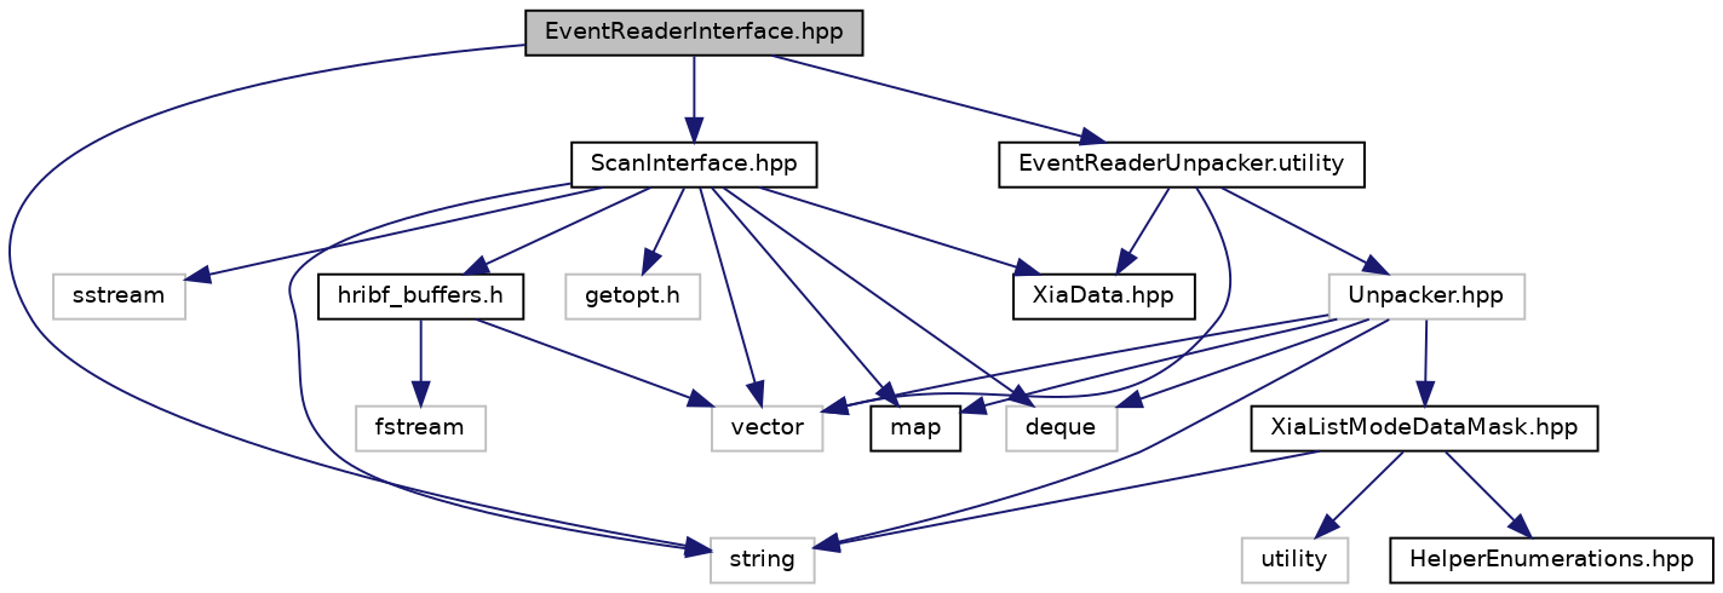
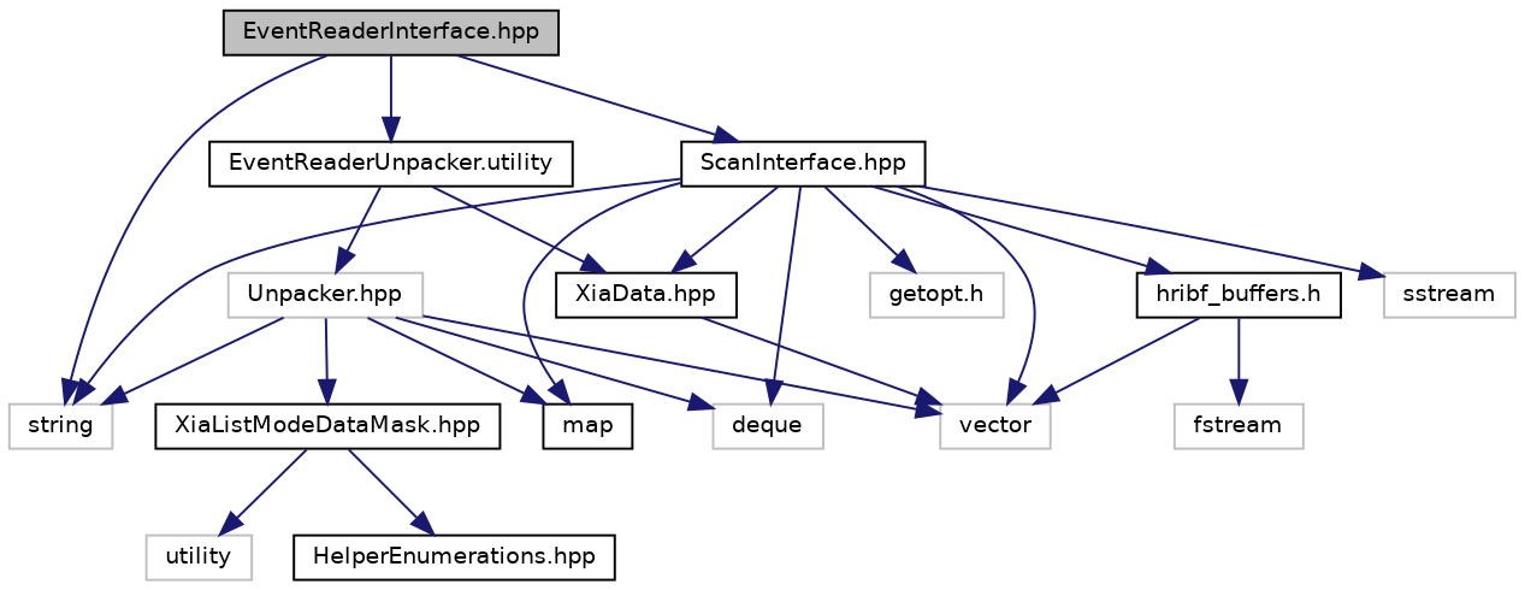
  digraph {
    node [color=black fillcolor=white fontname=Helvetica fontsize=10 shape=record style=filled]
    edge [color=midnightblue fontname=Helvetica fontsize=10 labelfontname=Helvetica labelfontsize=10 style=solid]
    n1 [fillcolor=grey75 fontcolor=black height=0.2 label="EventReaderInterface.hpp" width=0.4]
    n2 [color=grey75 height=0.2 label=string width=0.4]
    n3 [height=0.2 label="EventReaderUnpacker.utility" width=0.4]
    n4 [height=0.2 label="ScanInterface.hpp" width=0.4]
    n5 [color=grey75 height=0.2 label=vector width=0.4]
    n6 [color=grey75 height=0.2 label="Unpacker.hpp" width=0.4]
    n7 [height=0.2 label="XiaData.hpp" width=0.4]
    n8 [color=grey75 height=0.2 label=deque width=0.4]
    n9 [height=0.2 label=map width=0.4]
    n10 [color=grey75 height=0.2 label=sstream width=0.4]
    n11 [color=grey75 height=0.2 label="getopt.h" width=0.4]
    n12 [height=0.2 label="hribf_buffers.h" width=0.4]
    n13 [height=0.2 label="XiaListModeDataMask.hpp" width=0.4]
    n14 [color=grey75 height=0.2 label=utility width=0.4]
    n15 [height=0.2 label="HelperEnumerations.hpp" width=0.4]
    n16 [color=grey75 height=0.2 label=fstream width=0.4]
    n1 -> n2
    n1 -> n3
    n1 -> n4
    n3 -> n6
    n3 -> n7
    n4 -> n2
    n4 -> n5
    n4 -> n7
    n4 -> n8
    n4 -> n9
    n4 -> n10
    n4 -> n11
    n4 -> n12
    n6 -> n2
    n6 -> n5
    n6 -> n8
    n6 -> n9
    n6 -> n13
-   n3 -> n5
+   n7 -> n5
    n12 -> n5
    n12 -> n16
-   n13 -> n2
    n13 -> n14
    n13 -> n15
  }
